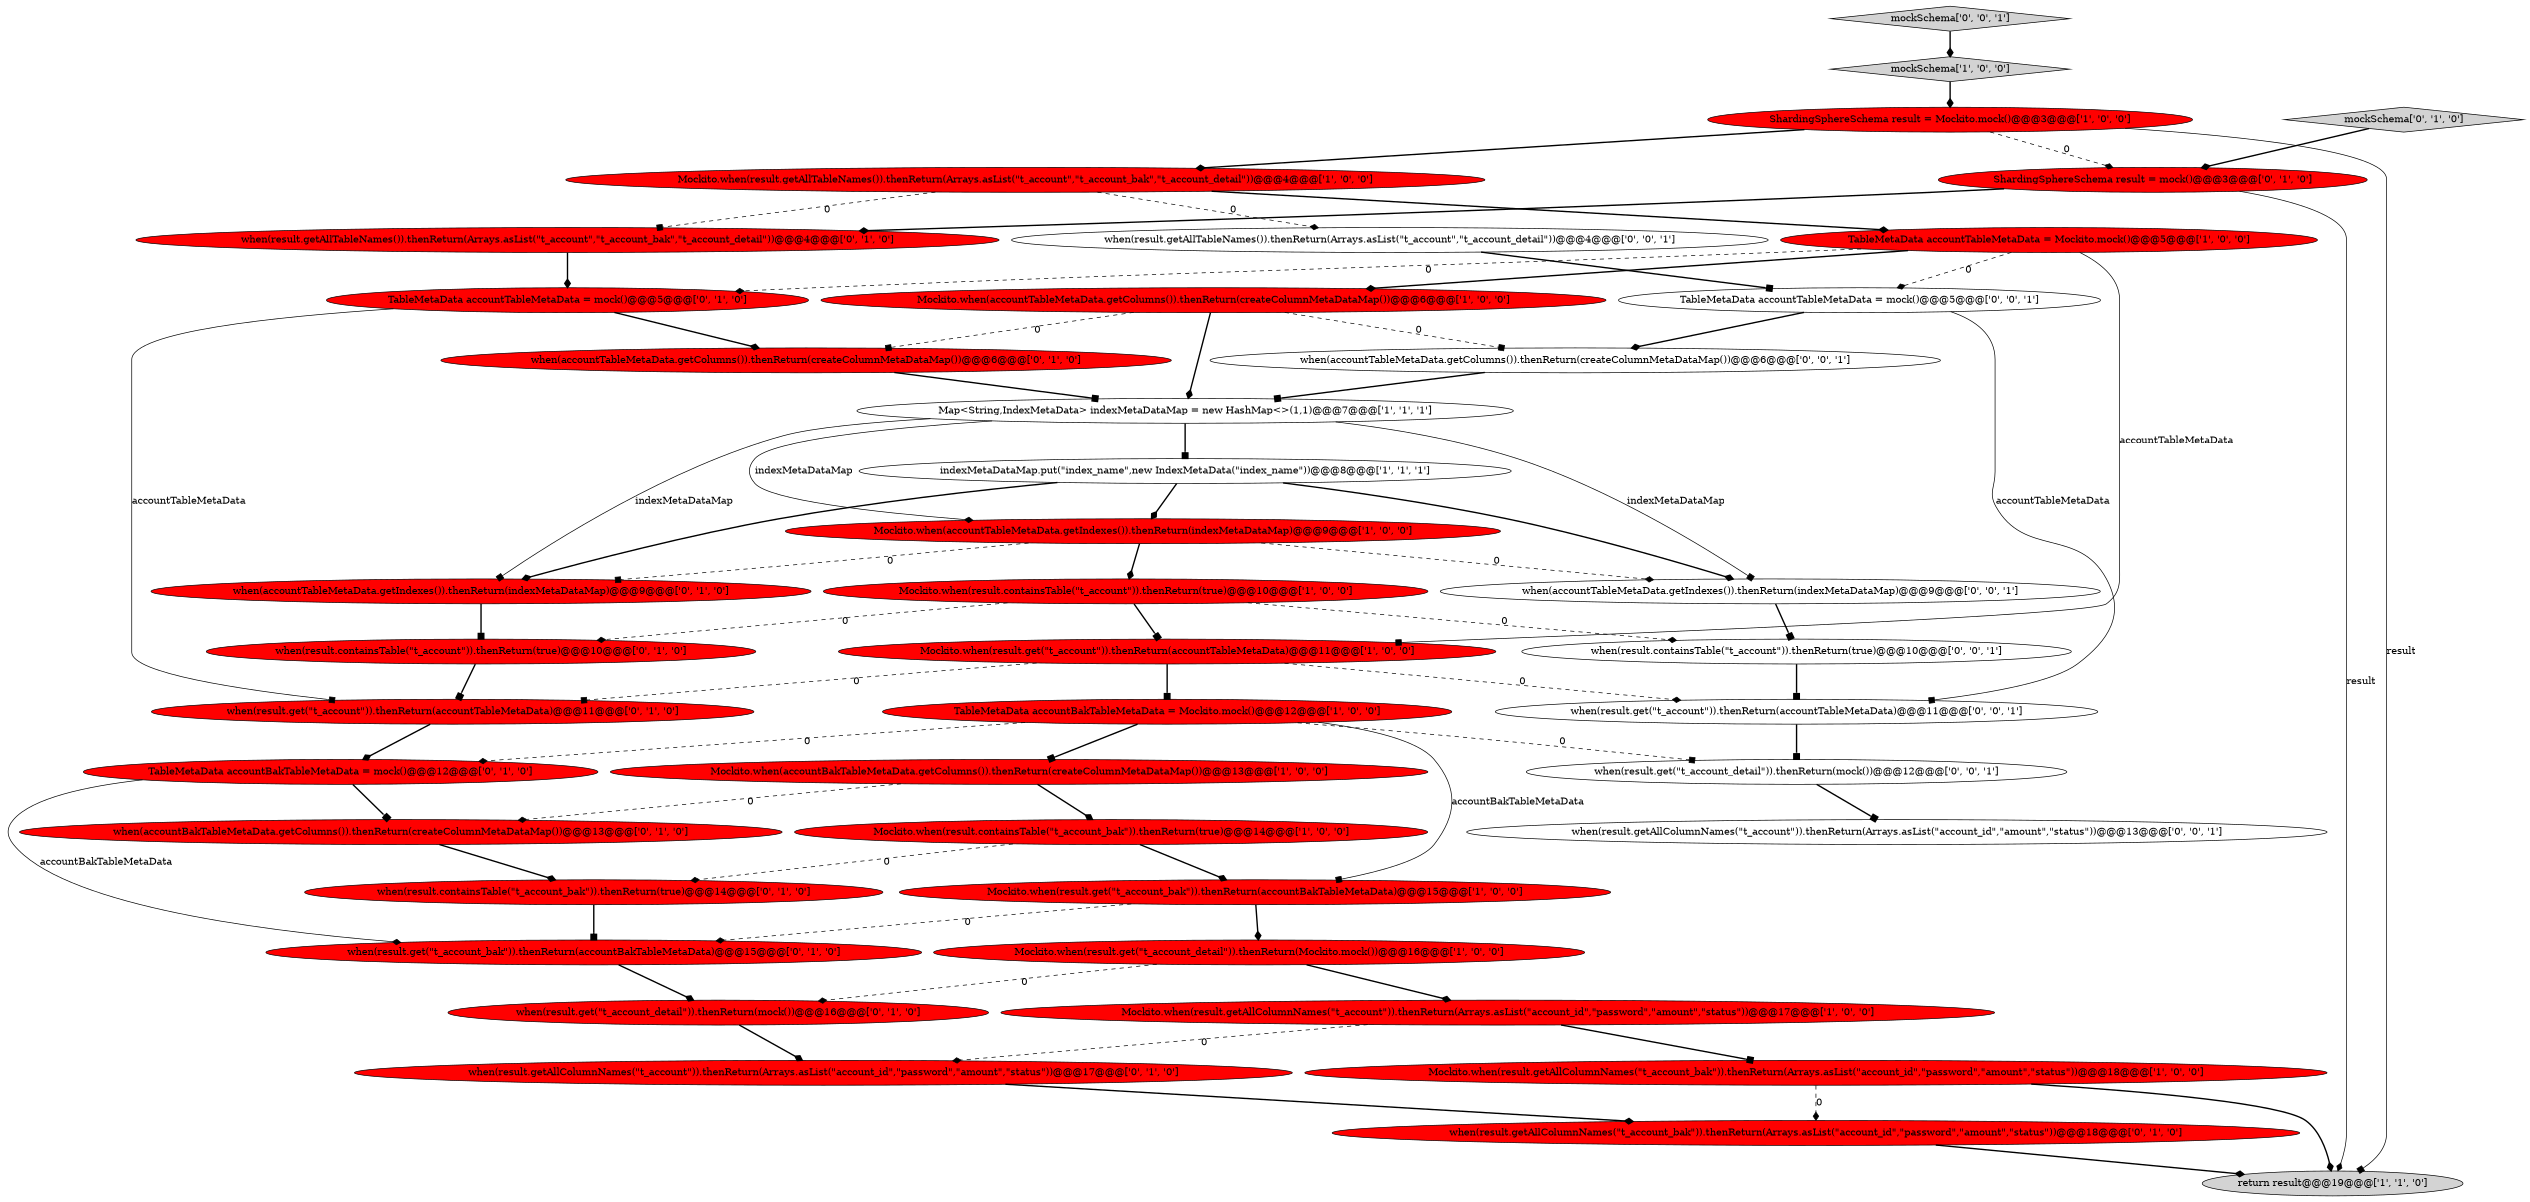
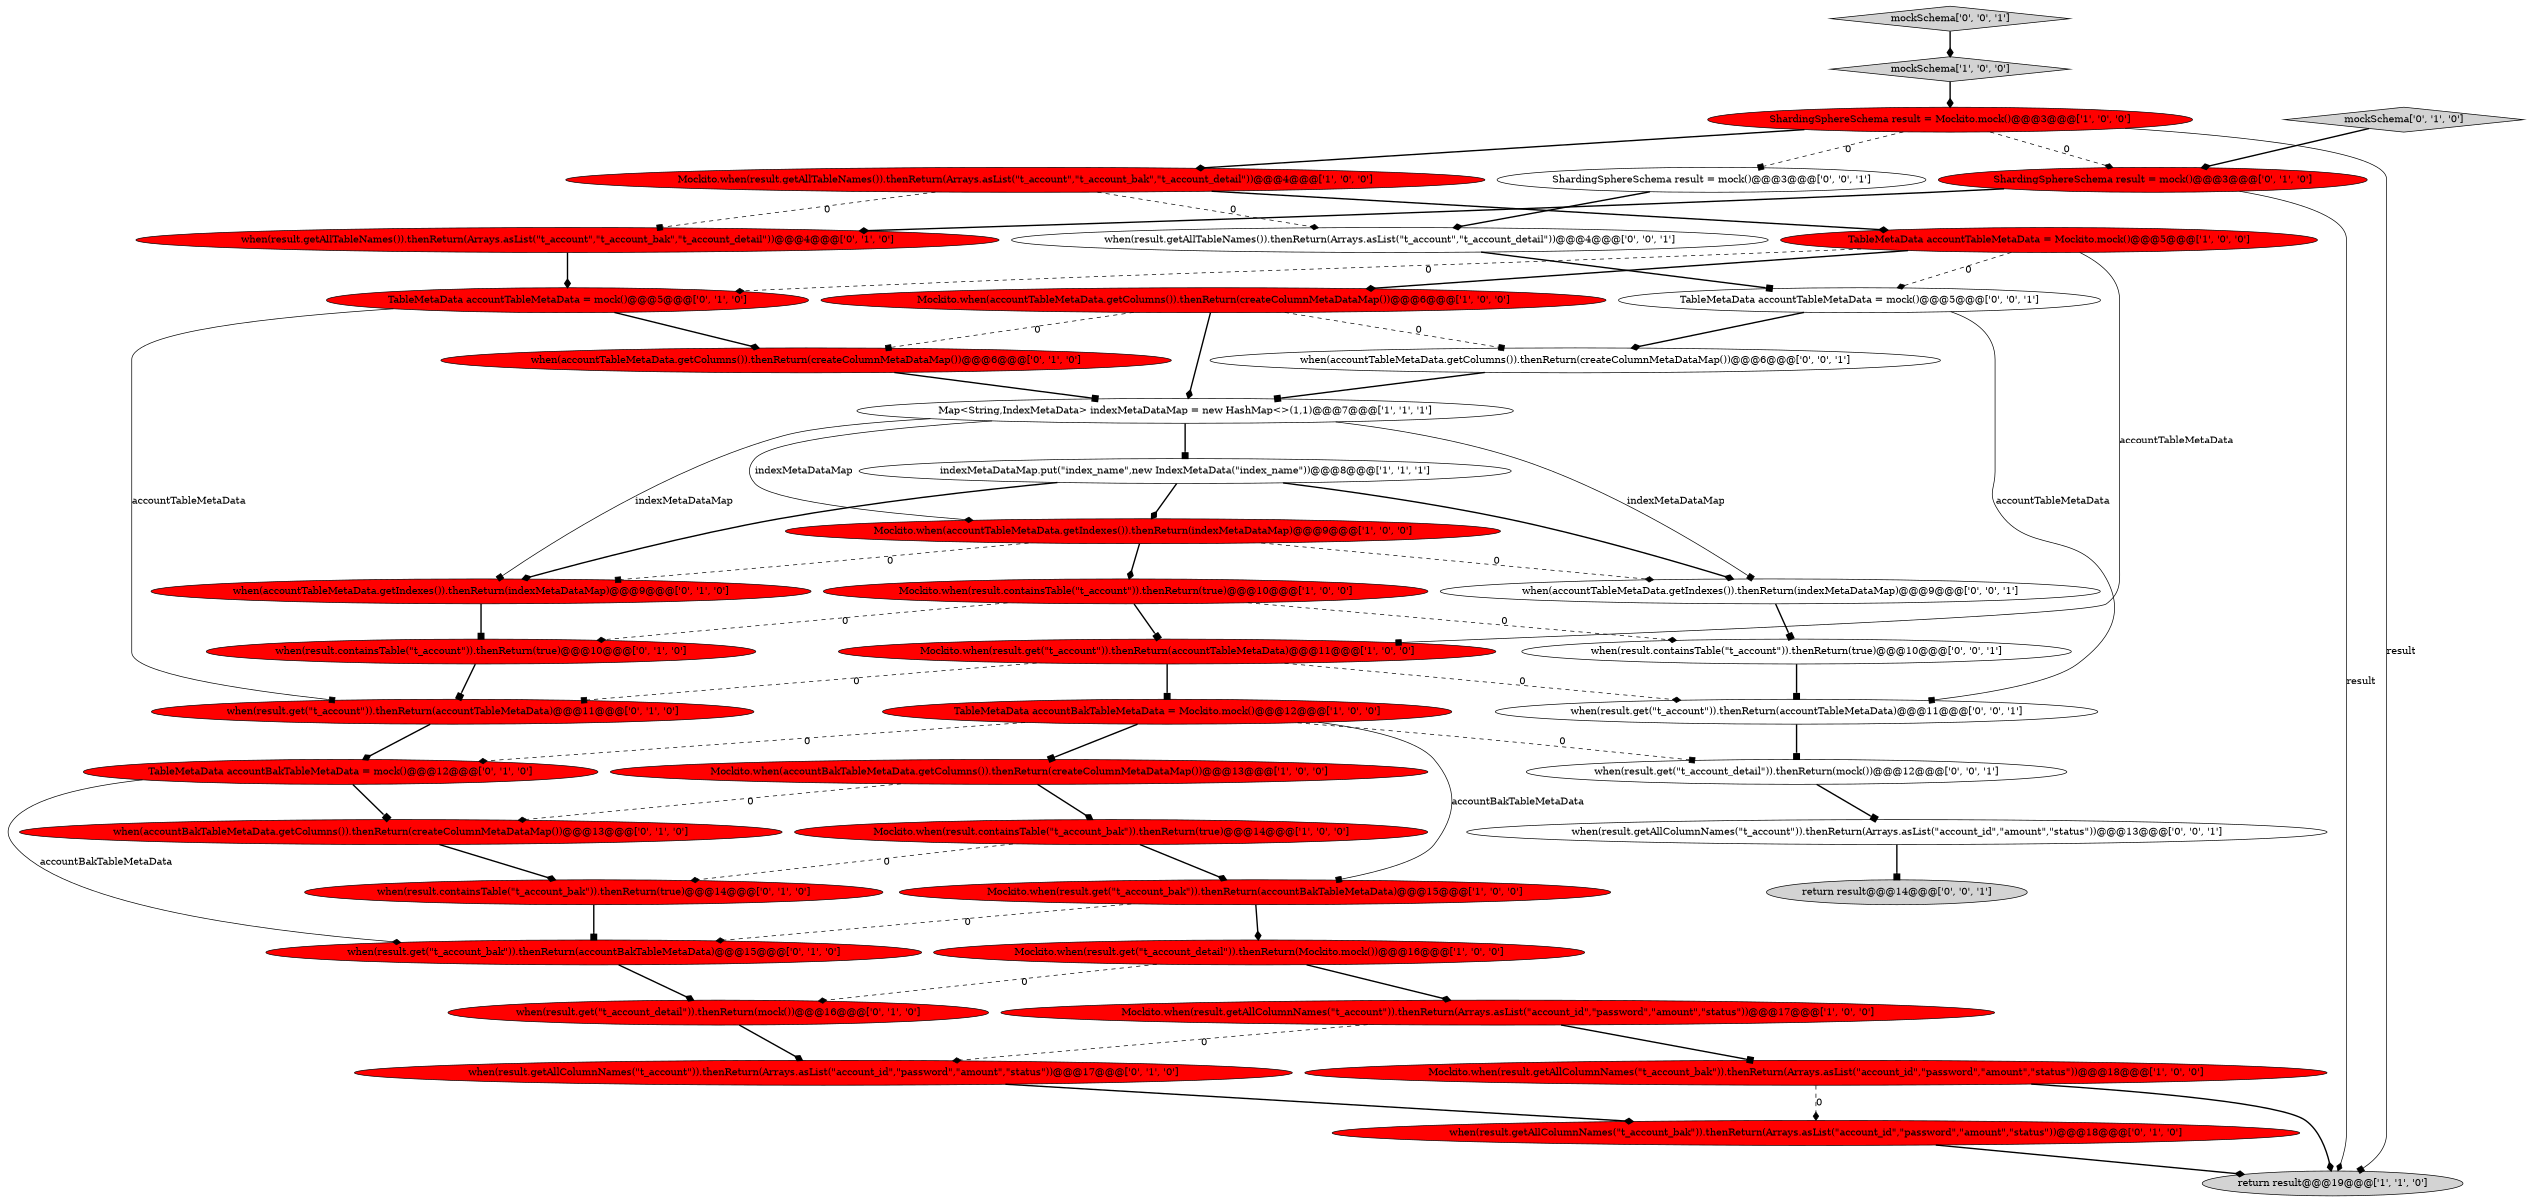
  digraph {
    node [fillcolor=red shape=ellipse style=filled]
    edge [arrowhead=diamond style=bold]
    n1 [fillcolor=white label="when(result.getAllColumnNames(\"t_account\")).thenReturn(Arrays.asList(\"account_id\",\"amount\",\"status\"))@@@13@@@['0', '0', '1']"]
+   n2 [fillcolor=lightgray label="return result@@@14@@@['0', '0', '1']"]
    n3 [label="when(result.containsTable(\"t_account_bak\")).thenReturn(true)@@@14@@@['0', '1', '0']"]
    n4 [label="when(result.get(\"t_account_bak\")).thenReturn(accountBakTableMetaData)@@@15@@@['0', '1', '0']"]
    n5 [label="when(result.get(\"t_account_detail\")).thenReturn(mock())@@@16@@@['0', '1', '0']"]
    n6 [fillcolor=lightgray label="return result@@@19@@@['1', '1', '0']"]
    n7 [fillcolor=white label="when(result.containsTable(\"t_account\")).thenReturn(true)@@@10@@@['0', '0', '1']"]
    n8 [fillcolor=white label="when(result.get(\"t_account\")).thenReturn(accountTableMetaData)@@@11@@@['0', '0', '1']"]
    n9 [fillcolor=white label="when(result.get(\"t_account_detail\")).thenReturn(mock())@@@12@@@['0', '0', '1']"]
    n10 [fillcolor=white label="when(accountTableMetaData.getColumns()).thenReturn(createColumnMetaDataMap())@@@6@@@['0', '0', '1']"]
    n11 [fillcolor=white label="Map<String,IndexMetaData> indexMetaDataMap = new HashMap<>(1,1)@@@7@@@['1', '1', '1']"]
    n12 [label="Mockito.when(accountTableMetaData.getIndexes()).thenReturn(indexMetaDataMap)@@@9@@@['1', '0', '0']"]
    n13 [label="when(accountTableMetaData.getIndexes()).thenReturn(indexMetaDataMap)@@@9@@@['0', '1', '0']"]
    n14 [fillcolor=white label="when(accountTableMetaData.getIndexes()).thenReturn(indexMetaDataMap)@@@9@@@['0', '0', '1']"]
    n15 [fillcolor=white label="indexMetaDataMap.put(\"index_name\",new IndexMetaData(\"index_name\"))@@@8@@@['1', '1', '1']"]
    n16 [label="TableMetaData accountBakTableMetaData = mock()@@@12@@@['0', '1', '0']"]
    n17 [label="when(accountBakTableMetaData.getColumns()).thenReturn(createColumnMetaDataMap())@@@13@@@['0', '1', '0']"]
    n18 [label="Mockito.when(accountBakTableMetaData.getColumns()).thenReturn(createColumnMetaDataMap())@@@13@@@['1', '0', '0']"]
    n19 [label="Mockito.when(result.containsTable(\"t_account_bak\")).thenReturn(true)@@@14@@@['1', '0', '0']"]
    n20 [label="Mockito.when(result.get(\"t_account_bak\")).thenReturn(accountBakTableMetaData)@@@15@@@['1', '0', '0']"]
    n21 [fillcolor=lightgray label="mockSchema['1', '0', '0']" shape=diamond]
    n22 [label="ShardingSphereSchema result = Mockito.mock()@@@3@@@['1', '0', '0']"]
    n23 [label="ShardingSphereSchema result = mock()@@@3@@@['0', '1', '0']"]
+   n24 [fillcolor=white label="ShardingSphereSchema result = mock()@@@3@@@['0', '0', '1']"]
    n25 [label="Mockito.when(result.getAllTableNames()).thenReturn(Arrays.asList(\"t_account\",\"t_account_bak\",\"t_account_detail\"))@@@4@@@['1', '0', '0']"]
    n26 [label="Mockito.when(result.getAllColumnNames(\"t_account_bak\")).thenReturn(Arrays.asList(\"account_id\",\"password\",\"amount\",\"status\"))@@@18@@@['1', '0', '0']"]
    n27 [label="when(result.getAllColumnNames(\"t_account_bak\")).thenReturn(Arrays.asList(\"account_id\",\"password\",\"amount\",\"status\"))@@@18@@@['0', '1', '0']"]
    n28 [label="Mockito.when(result.getAllColumnNames(\"t_account\")).thenReturn(Arrays.asList(\"account_id\",\"password\",\"amount\",\"status\"))@@@17@@@['1', '0', '0']"]
    n29 [label="when(result.getAllColumnNames(\"t_account\")).thenReturn(Arrays.asList(\"account_id\",\"password\",\"amount\",\"status\"))@@@17@@@['0', '1', '0']"]
    n30 [label="Mockito.when(result.containsTable(\"t_account\")).thenReturn(true)@@@10@@@['1', '0', '0']"]
    n31 [label="when(result.containsTable(\"t_account\")).thenReturn(true)@@@10@@@['0', '1', '0']"]
    n32 [label="Mockito.when(result.get(\"t_account\")).thenReturn(accountTableMetaData)@@@11@@@['1', '0', '0']"]
    n33 [label="when(result.get(\"t_account\")).thenReturn(accountTableMetaData)@@@11@@@['0', '1', '0']"]
    n34 [label="when(result.getAllTableNames()).thenReturn(Arrays.asList(\"t_account\",\"t_account_bak\",\"t_account_detail\"))@@@4@@@['0', '1', '0']"]
    n35 [label="TableMetaData accountTableMetaData = mock()@@@5@@@['0', '1', '0']"]
    n36 [label="when(accountTableMetaData.getColumns()).thenReturn(createColumnMetaDataMap())@@@6@@@['0', '1', '0']"]
    n37 [label="Mockito.when(result.get(\"t_account_detail\")).thenReturn(Mockito.mock())@@@16@@@['1', '0', '0']"]
    n38 [label="Mockito.when(accountTableMetaData.getColumns()).thenReturn(createColumnMetaDataMap())@@@6@@@['1', '0', '0']"]
    n39 [fillcolor=lightgray label="mockSchema['0', '0', '1']" shape=diamond]
    n40 [fillcolor=white label="when(result.getAllTableNames()).thenReturn(Arrays.asList(\"t_account\",\"t_account_detail\"))@@@4@@@['0', '0', '1']"]
    n41 [label="TableMetaData accountBakTableMetaData = Mockito.mock()@@@12@@@['1', '0', '0']"]
    n42 [label="TableMetaData accountTableMetaData = Mockito.mock()@@@5@@@['1', '0', '0']"]
    n43 [fillcolor=white label="TableMetaData accountTableMetaData = mock()@@@5@@@['0', '0', '1']"]
    n44 [fillcolor=lightgray label="mockSchema['0', '1', '0']" shape=diamond]
+   n1 -> n2 [arrowhead=box]
    n3 -> n4 [arrowhead=box]
    n4 -> n5
    n5 -> n29
    n7 -> n8 [arrowhead=box]
    n8 -> n9 [arrowhead=box]
    n9 -> n1 [arrowhead=box]
    n10 -> n11 [arrowhead=box]
    n11 -> n12 [label=indexMetaDataMap style=solid]
    n11 -> n13 [arrowhead=box label=indexMetaDataMap style=solid]
    n11 -> n14 [arrowhead=box label=indexMetaDataMap style=solid]
    n11 -> n15 [arrowhead=box]
    n12 -> n13 [arrowhead=box label=0 style=dashed]
    n12 -> n14 [label=0 style=dashed]
    n12 -> n30
    n13 -> n31 [arrowhead=box]
    n14 -> n7 [arrowhead=box]
    n15 -> n12
    n15 -> n13
    n15 -> n14
    n16 -> n4 [label=accountBakTableMetaData style=solid]
    n16 -> n17 [arrowhead=box]
    n17 -> n3
    n18 -> n17 [label=0 style=dashed]
    n18 -> n19
    n19 -> n3 [label=0 style=dashed]
    n19 -> n20
    n20 -> n4 [label=0 style=dashed]
    n20 -> n37
    n21 -> n22
    n22 -> n6 [arrowhead=box label=result style=solid]
    n22 -> n23 [label=0 style=dashed]
+   n22 -> n24 [arrowhead=box label=0 style=dashed]
    n22 -> n25
    n23 -> n6 [label=result style=solid]
    n23 -> n34
+   n24 -> n40
    n25 -> n34 [arrowhead=box label=0 style=dashed]
    n25 -> n40 [label=0 style=dashed]
    n25 -> n42
    n26 -> n6
    n26 -> n27 [label=0 style=dashed]
    n27 -> n6
    n28 -> n26 [arrowhead=box]
    n28 -> n29 [label=0 style=dashed]
    n29 -> n27
    n30 -> n7 [label=0 style=dashed]
    n30 -> n31 [label=0 style=dashed]
    n30 -> n32 [arrowhead=box]
    n31 -> n33 [arrowhead=box]
    n32 -> n8 [label=0 style=dashed]
    n32 -> n33 [arrowhead=box label=0 style=dashed]
    n32 -> n41 [arrowhead=box]
    n33 -> n16
    n34 -> n35
    n35 -> n33 [arrowhead=box label=accountTableMetaData style=solid]
    n35 -> n36
    n36 -> n11 [arrowhead=box]
    n37 -> n5 [label=0 style=dashed]
    n37 -> n28
    n38 -> n10 [arrowhead=box label=0 style=dashed]
    n38 -> n11
    n38 -> n36 [arrowhead=box label=0 style=dashed]
    n39 -> n21
    n40 -> n43 [arrowhead=box]
    n41 -> n9 [arrowhead=box label=0 style=dashed]
    n41 -> n16 [label=0 style=dashed]
    n41 -> n18 [arrowhead=box]
    n41 -> n20 [arrowhead=box label=accountBakTableMetaData style=solid]
    n42 -> n32 [arrowhead=box label=accountTableMetaData style=solid]
    n42 -> n35 [label=0 style=dashed]
    n42 -> n38
    n42 -> n43 [label=0 style=dashed]
    n43 -> n8 [arrowhead=box label=accountTableMetaData style=solid]
    n43 -> n10
    n44 -> n23
  }
